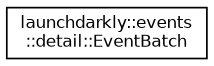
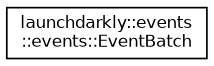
  digraph {
    rankdir=LR
-   n1 [color=black fillcolor=white fontname=Helvetica fontsize=10 height=0.2 label="launchdarkly::events\l::detail::EventBatch" shape=record style=filled width=0.4]
+   n1 [color=black fillcolor=white fontname=Helvetica fontsize=10 height=0.2 label="launchdarkly::events\l::events::EventBatch" shape=record style=filled width=0.4]
  }
